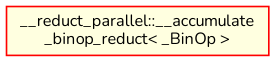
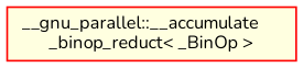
  digraph {
    rankdir=LR
    fontname=Nunito
-   n1 [color=red fillcolor=lightyellow fontname=Nunito fontsize=10 height=0.2 label="__reduct_parallel::__accumulate\l_binop_reduct\< _BinOp \>" shape=box style=filled width=0.4]
+   n1 [color=red fillcolor=lightyellow fontname=Nunito fontsize=10 height=0.2 label="__gnu_parallel::__accumulate\l_binop_reduct\< _BinOp \>" shape=box style=filled width=0.4]
  }
